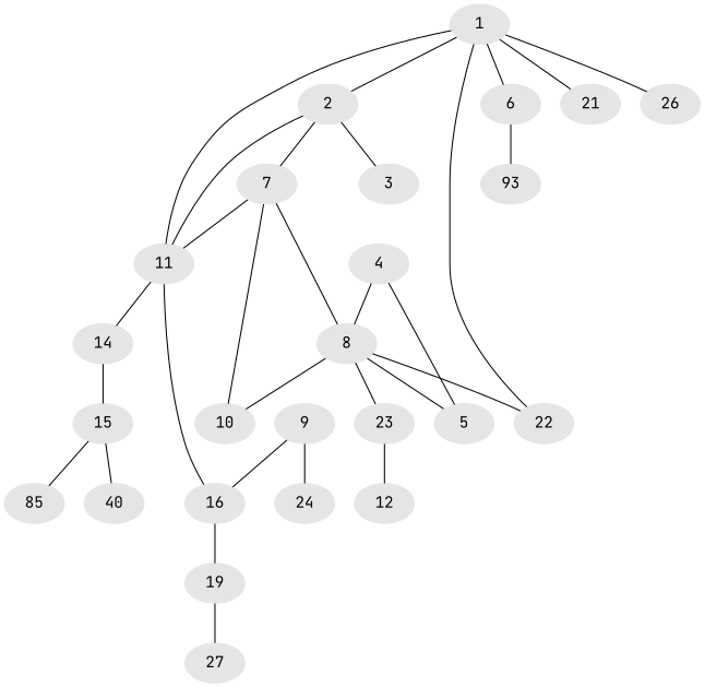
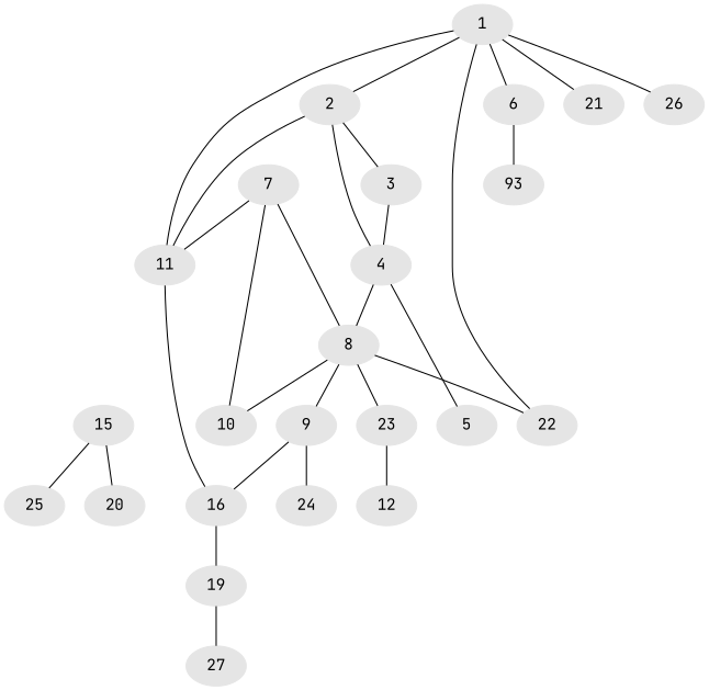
  graph {
    fontname="JetBrains Mono"
    node [color=gray90 fontname="JetBrains Mono" style=filled]
    edge [fontname="JetBrains Mono" weight=1.0]
    1
    2
    6
    11
    21
    22
    26
    3
    7
    n10 [label=93]
    16
-   14
    4
    8
    10
    5
    9
    23
    24
    12
    19
    15
-   20 [label=40]
-   25 [label=85]
+   20
+   25
    27
    1 -- 2
    1 -- 6
    1 -- 11
    1 -- 21
    1 -- 22
    1 -- 26
    2 -- 11
    2 -- 3
-   2 -- 7 [weight=2.0]
+   2 -- 4 [weight=2.0]
    6 -- n10 [weight=2.0]
    11 -- 16
-   11 -- 14
+   3 -- 4 [weight=2.0]
    7 -- 11
    7 -- 8
    7 -- 10
    16 -- 19
-   14 -- 15
    4 -- 8
    4 -- 5
    8 -- 22
    8 -- 10
-   8 -- 5
+   8 -- 9
    8 -- 23
    9 -- 16
    9 -- 24
    23 -- 12
    19 -- 27
    15 -- 20
    15 -- 25
  }
